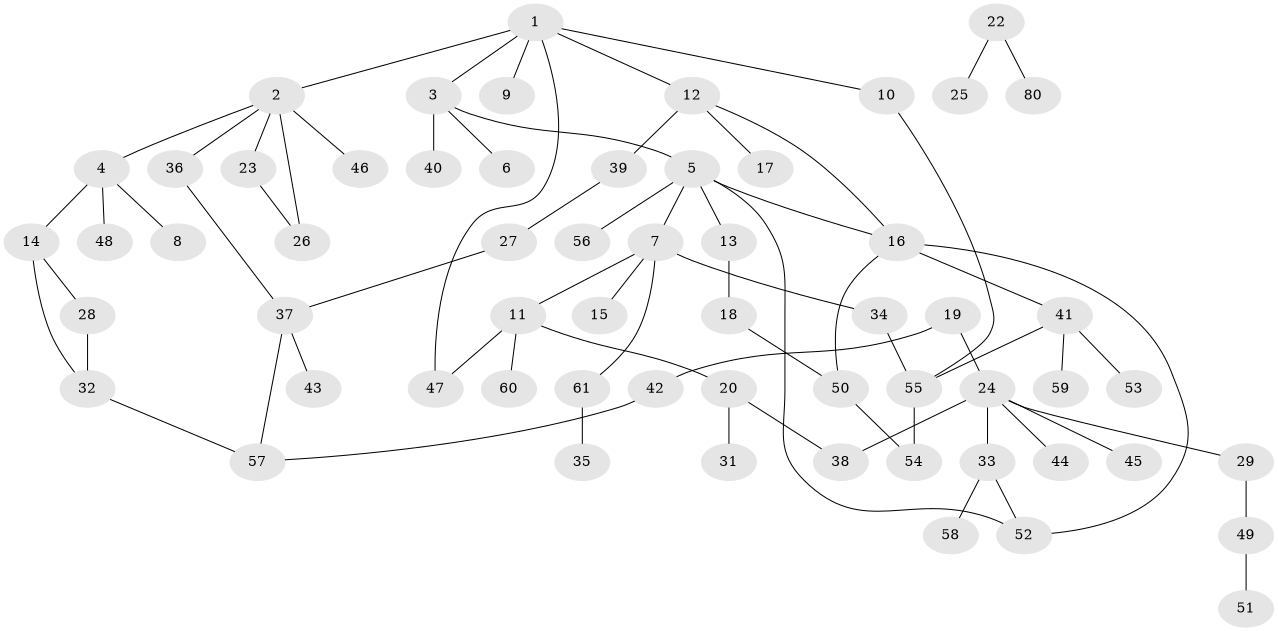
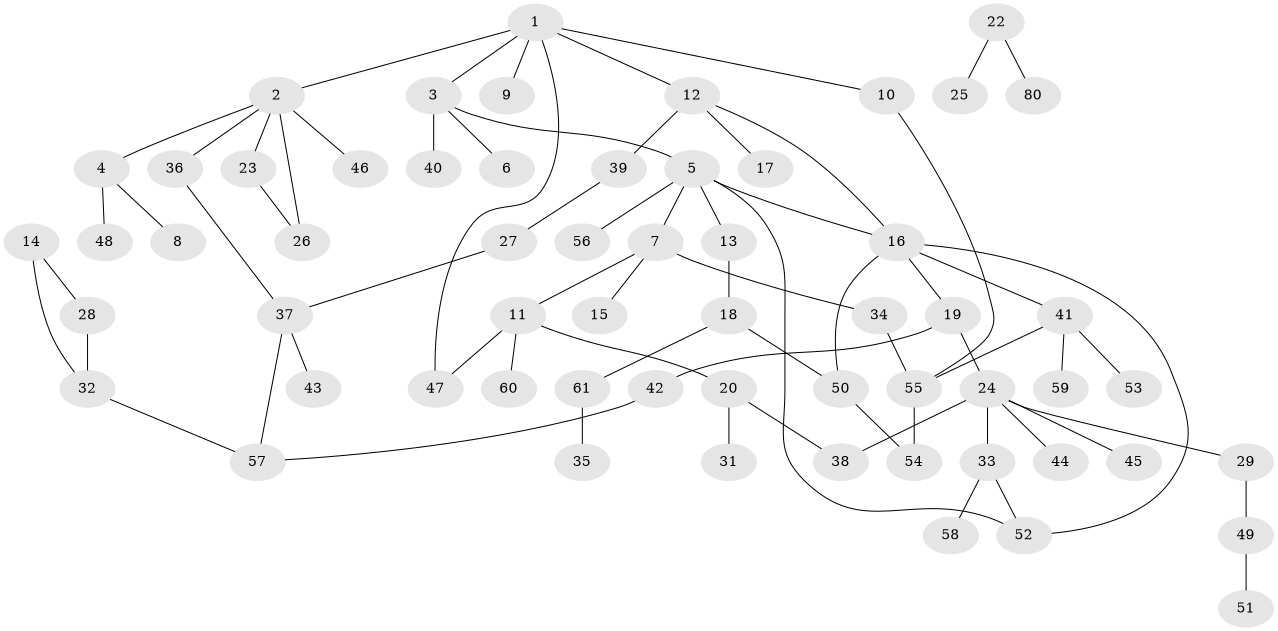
  graph {
    node [color=gray90 style=filled]
    1
    2
    3
    9
    10
    12
    47
    4
    23
    26
    36
    46
    5
    6
    40
    55
    16
    17
    39
    27
    37
    8
    14
    48
    7
    13
    52
    56
    28
    32
    22
    25
    n33 [label=80]
    11
    15
    34
    18
    19
    41
    50
    20
    60
    54
    31
    38
    n46 [label=61]
    57
    24
    42
    53
    59
    35
    29
    33
    44
    45
    49
    58
    43
    51
    1 -- 2
    1 -- 3
    1 -- 9
    1 -- 10
    1 -- 12
    1 -- 47
    2 -- 4
    2 -- 23
    2 -- 26
    2 -- 36
    2 -- 46
    3 -- 5
    3 -- 6
    3 -- 40
    10 -- 55
    12 -- 16
    12 -- 17
    12 -- 39
    4 -- 8
-   4 -- 14
    4 -- 48
    23 -- 26
    36 -- 37
    5 -- 16
    5 -- 7
    5 -- 13
    5 -- 52
    5 -- 56
    55 -- 54
    16 -- 52
+   16 -- 19
    16 -- 41
    16 -- 50
    39 -- 27
    27 -- 37
    37 -- 57
    37 -- 43
    14 -- 28
    14 -- 32
    7 -- 11
    7 -- 15
    7 -- 34
    13 -- 18
    28 -- 32
    32 -- 57
    22 -- 25
    22 -- n33
    11 -- 47
    11 -- 20
    11 -- 60
    34 -- 55
    18 -- 50
-   7 -- n46
+   18 -- n46
    19 -- 24
    19 -- 42
    41 -- 55
    41 -- 53
    41 -- 59
    50 -- 54
    20 -- 31
    20 -- 38
    n46 -- 35
    24 -- 38
    24 -- 29
    24 -- 33
    24 -- 44
    24 -- 45
    42 -- 57
    29 -- 49
    33 -- 52
    33 -- 58
    49 -- 51
  }
